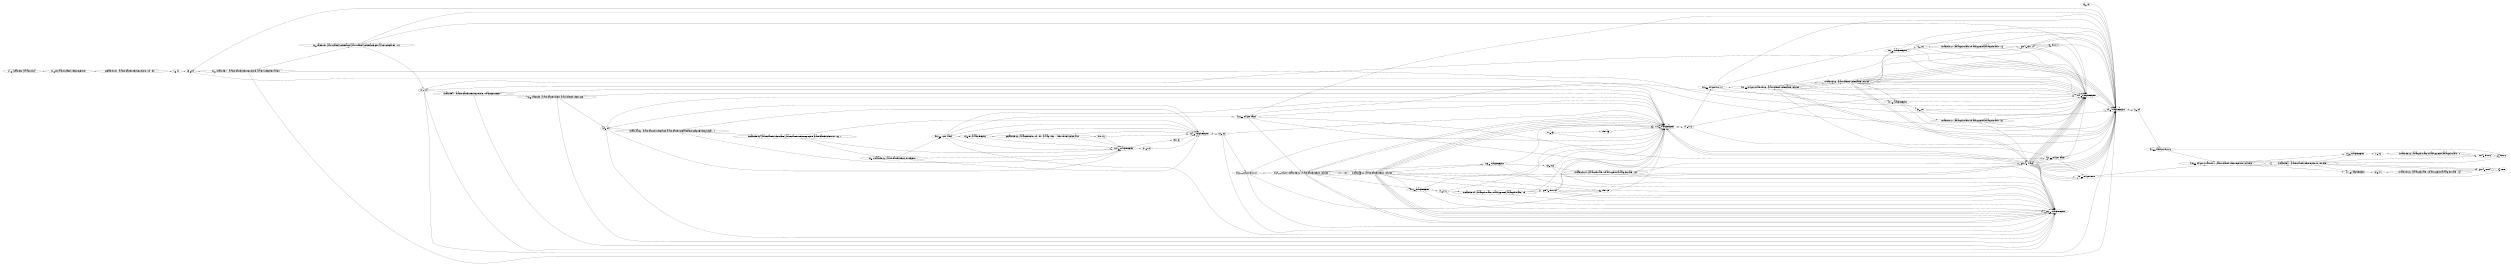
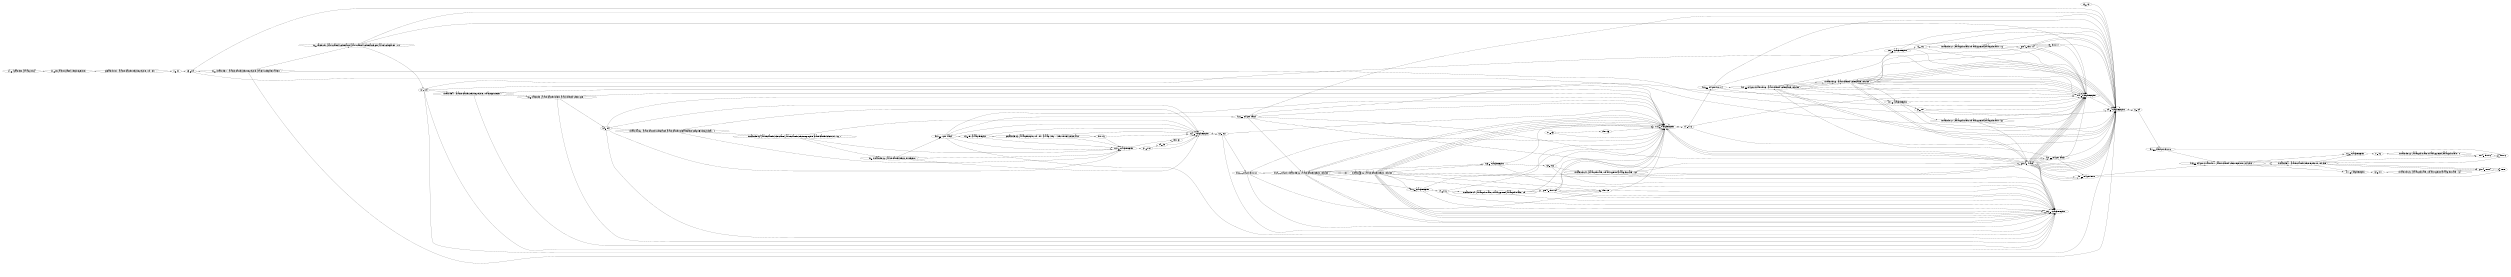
  digraph {
    fontname="DejaVu Serif"
    rankdir=LR
    node [fontname="DejaVu Serif"]
    edge [fontname="DejaVu Serif"]
    "r24 := @parameter0: java.lang.String[]"
    "$r0 = new javaT.nio.channels.Selector.ByteServer"
    "specialinvoke $r0.<javaT.nio.channels.Selector.ByteServer: void <init>()>()"
    "r1 = $r0"
    "r25 = null"
    "$r2 = virtualinvoke r1.<javaT.nio.channels.Selector.ByteServer: java.net.SocketAddress address()>()"
    "$r10 := @caughtexception"
    "$r9 := @caughtexception"
    "r26 = staticinvoke <java.nio.channels.SocketChannel: java.nio.channels.SocketChannel open(java.net.SocketAddress)>($r2)"
    "r8 = $r9"
    "r27 = null"
    "virtualinvoke r1.<javaT.nio.channels.Selector.ByteServer: void acceptConnection()>()"
    "$r16 := @caughtexception"
    "$r15 := @caughtexception"
    "r28 = staticinvoke <java.nio.channels.Selector: java.nio.channels.Selector open()>()"
    "r14 = $r15"
    "r29 = null"
    "virtualinvoke r26.<java.nio.channels.SocketChannel: java.nio.channels.SelectableChannel configureBlocking(boolean)>(0)"
    "$r22 := @caughtexception"
    "$r21 := @caughtexception"
    "virtualinvoke r26.<java.nio.channels.SocketChannel: java.nio.channels.SelectionKey register(java.nio.channels.Selector,int)>(r28, 1)"
    "r31 = $r22"
    "throw r31"
    "r20 = $r21"
    "$i0 = virtualinvoke r28.<java.nio.channels.Selector: int selectNow()>()"
    "if $i0 == 0 goto (branch)"
    "$r5 = new java.lang.Exception"
    "if r28 == null goto (branch)"
    "specialinvoke $r5.<java.lang.Exception: void <init>(java.lang.String)>(\"Select returned nonzero value\")"
    "if r29 == null goto virtualinvoke r28.<java.nio.channels.Selector: void close()>()"
    n31 [label="if r21 == null goto (branch)"]
    "throw $r5"
    "virtualinvoke r28.<java.nio.channels.Selector: void close()>()"
    "$r23 := @caughtexception"
    "$r18 := @caughtexception"
    "if r1 == null goto return"
    "if r27 == null goto virtualinvoke r26.<java.nio.channels.SocketChannel: void close()>()"
    "goto [?= (branch)]"
    "goto [?= throw r20]"
    "throw r20"
    "r30 = $r23"
    "r19 = $r18"
    "if r25 == null goto virtualinvoke r1.<javaT.nio.channels.Selector.ByteServer: void close()>()"
    return
    "virtualinvoke r29.<java.lang.Throwable: void addSuppressed(java.lang.Throwable)>(r30)"
+   "r29 = r31"
    "if r28 == null goto throw r20"
    "virtualinvoke r29.<java.lang.Throwable: void addSuppressed(java.lang.Throwable)>(r19)"
    "virtualinvoke r26.<java.nio.channels.SocketChannel: void close()>()"
    "$r17 := @caughtexception"
    "$r12 := @caughtexception"
    "goto [?= throw r14]"
    "throw r14"
    "r32 = $r17"
    "r13 = $r12"
    "virtualinvoke r27.<java.lang.Throwable: void addSuppressed(java.lang.Throwable)>(r32)"
    "r27 = r33"
    "throw r33"
    "if r26 == null goto throw r14"
    "virtualinvoke r27.<java.lang.Throwable: void addSuppressed(java.lang.Throwable)>(r13)"
    "virtualinvoke r1.<javaT.nio.channels.Selector.ByteServer: void close()>()"
    "$r11 := @caughtexception"
    "$r6 := @caughtexception"
    "goto [?= return]"
    "goto [?= throw r8]"
    "throw r8"
    "r34 = $r11"
    "r7 = $r6"
    "virtualinvoke r25.<java.lang.Throwable: void addSuppressed(java.lang.Throwable)>(r34)"
    n70 [label="r25 = r37"]
    n71 [label="if r1 == branch goto throw r8"]
    "virtualinvoke r25.<java.lang.Throwable: void addSuppressed(java.lang.Throwable)>(r7)"
    "r24 := @parameter0: java.lang.String[]" -> "$r0 = new javaT.nio.channels.Selector.ByteServer"
    "$r0 = new javaT.nio.channels.Selector.ByteServer" -> "specialinvoke $r0.<javaT.nio.channels.Selector.ByteServer: void <init>()>()"
    "specialinvoke $r0.<javaT.nio.channels.Selector.ByteServer: void <init>()>()" -> "r1 = $r0"
    "r1 = $r0" -> "r25 = null"
    "r25 = null" -> "$r2 = virtualinvoke r1.<javaT.nio.channels.Selector.ByteServer: java.net.SocketAddress address()>()"
    "r25 = null" -> "$r10 := @caughtexception"
    "r25 = null" -> "$r9 := @caughtexception"
    "$r2 = virtualinvoke r1.<javaT.nio.channels.Selector.ByteServer: java.net.SocketAddress address()>()" -> "$r10 := @caughtexception"
    "$r2 = virtualinvoke r1.<javaT.nio.channels.Selector.ByteServer: java.net.SocketAddress address()>()" -> "$r9 := @caughtexception"
    "$r2 = virtualinvoke r1.<javaT.nio.channels.Selector.ByteServer: java.net.SocketAddress address()>()" -> "r26 = staticinvoke <java.nio.channels.SocketChannel: java.nio.channels.SocketChannel open(java.net.SocketAddress)>($r2)"
    "$r10 := @caughtexception" -> "$r9 := @caughtexception"
    "$r9 := @caughtexception" -> "$r9 := @caughtexception"
    "$r9 := @caughtexception" -> "r8 = $r9"
    "r26 = staticinvoke <java.nio.channels.SocketChannel: java.nio.channels.SocketChannel open(java.net.SocketAddress)>($r2)" -> "$r10 := @caughtexception"
    "r26 = staticinvoke <java.nio.channels.SocketChannel: java.nio.channels.SocketChannel open(java.net.SocketAddress)>($r2)" -> "$r9 := @caughtexception"
    "r26 = staticinvoke <java.nio.channels.SocketChannel: java.nio.channels.SocketChannel open(java.net.SocketAddress)>($r2)" -> "r27 = null"
    "r8 = $r9" -> "$r9 := @caughtexception"
    "r8 = $r9" -> n71
    "r27 = null" -> "$r10 := @caughtexception"
    "r27 = null" -> "$r9 := @caughtexception"
    "r27 = null" -> "virtualinvoke r1.<javaT.nio.channels.Selector.ByteServer: void acceptConnection()>()"
    "r27 = null" -> "$r16 := @caughtexception"
    "r27 = null" -> "$r15 := @caughtexception"
    "virtualinvoke r1.<javaT.nio.channels.Selector.ByteServer: void acceptConnection()>()" -> "$r16 := @caughtexception"
    "virtualinvoke r1.<javaT.nio.channels.Selector.ByteServer: void acceptConnection()>()" -> "$r15 := @caughtexception"
    "virtualinvoke r1.<javaT.nio.channels.Selector.ByteServer: void acceptConnection()>()" -> "r28 = staticinvoke <java.nio.channels.Selector: java.nio.channels.Selector open()>()"
    "$r15 := @caughtexception" -> "$r15 := @caughtexception"
    "$r15 := @caughtexception" -> "r14 = $r15"
    "r28 = staticinvoke <java.nio.channels.Selector: java.nio.channels.Selector open()>()" -> "$r16 := @caughtexception"
    "r28 = staticinvoke <java.nio.channels.Selector: java.nio.channels.Selector open()>()" -> "$r15 := @caughtexception"
    "r28 = staticinvoke <java.nio.channels.Selector: java.nio.channels.Selector open()>()" -> "r29 = null"
    "r14 = $r15" -> "$r10 := @caughtexception"
    "r14 = $r15" -> "$r9 := @caughtexception"
    "r14 = $r15" -> "$r15 := @caughtexception"
    "r14 = $r15" -> "if r26 == null goto throw r14"
    "r29 = null" -> "$r16 := @caughtexception"
    "r29 = null" -> "$r15 := @caughtexception"
    "r29 = null" -> "virtualinvoke r26.<java.nio.channels.SocketChannel: java.nio.channels.SelectableChannel configureBlocking(boolean)>(0)"
    "r29 = null" -> "$r22 := @caughtexception"
    "r29 = null" -> "$r21 := @caughtexception"
    "virtualinvoke r26.<java.nio.channels.SocketChannel: java.nio.channels.SelectableChannel configureBlocking(boolean)>(0)" -> "$r22 := @caughtexception"
    "virtualinvoke r26.<java.nio.channels.SocketChannel: java.nio.channels.SelectableChannel configureBlocking(boolean)>(0)" -> "$r21 := @caughtexception"
    "virtualinvoke r26.<java.nio.channels.SocketChannel: java.nio.channels.SelectableChannel configureBlocking(boolean)>(0)" -> "virtualinvoke r26.<java.nio.channels.SocketChannel: java.nio.channels.SelectionKey register(java.nio.channels.Selector,int)>(r28, 1)"
    "$r22 := @caughtexception" -> "r31 = $r22"
    "$r22 := @caughtexception" -> "throw r31"
    "$r21 := @caughtexception" -> "$r21 := @caughtexception"
    "$r21 := @caughtexception" -> "r20 = $r21"
    "virtualinvoke r26.<java.nio.channels.SocketChannel: java.nio.channels.SelectionKey register(java.nio.channels.Selector,int)>(r28, 1)" -> "$r22 := @caughtexception"
    "virtualinvoke r26.<java.nio.channels.SocketChannel: java.nio.channels.SelectionKey register(java.nio.channels.Selector,int)>(r28, 1)" -> "$r21 := @caughtexception"
    "virtualinvoke r26.<java.nio.channels.SocketChannel: java.nio.channels.SelectionKey register(java.nio.channels.Selector,int)>(r28, 1)" -> "$i0 = virtualinvoke r28.<java.nio.channels.Selector: int selectNow()>()"
    "r31 = $r22" -> "$r21 := @caughtexception"
+   "r31 = $r22" -> "r29 = r31"
    "throw r31" -> "$r21 := @caughtexception"
    "r20 = $r21" -> "$r16 := @caughtexception"
    "r20 = $r21" -> "$r15 := @caughtexception"
    "r20 = $r21" -> "$r21 := @caughtexception"
    "r20 = $r21" -> "if r28 == null goto throw r20"
    "$i0 = virtualinvoke r28.<java.nio.channels.Selector: int selectNow()>()" -> "$r22 := @caughtexception"
    "$i0 = virtualinvoke r28.<java.nio.channels.Selector: int selectNow()>()" -> "$r21 := @caughtexception"
    "$i0 = virtualinvoke r28.<java.nio.channels.Selector: int selectNow()>()" -> "if $i0 == 0 goto (branch)"
    "if $i0 == 0 goto (branch)" -> "$r16 := @caughtexception"
    "if $i0 == 0 goto (branch)" -> "$r15 := @caughtexception"
    "if $i0 == 0 goto (branch)" -> "$r22 := @caughtexception"
    "if $i0 == 0 goto (branch)" -> "$r21 := @caughtexception"
    "if $i0 == 0 goto (branch)" -> "$r5 = new java.lang.Exception"
    "if $i0 == 0 goto (branch)" -> "if r28 == null goto (branch)"
    "$r5 = new java.lang.Exception" -> "$r22 := @caughtexception"
    "$r5 = new java.lang.Exception" -> "$r21 := @caughtexception"
    "$r5 = new java.lang.Exception" -> "specialinvoke $r5.<java.lang.Exception: void <init>(java.lang.String)>(\"Select returned nonzero value\")"
    "if r28 == null goto (branch)" -> "$r10 := @caughtexception"
    "if r28 == null goto (branch)" -> "$r9 := @caughtexception"
    "if r28 == null goto (branch)" -> "$r16 := @caughtexception"
    "if r28 == null goto (branch)" -> "$r15 := @caughtexception"
    "if r28 == null goto (branch)" -> "if r29 == null goto virtualinvoke r28.<java.nio.channels.Selector: void close()>()"
    "if r28 == null goto (branch)" -> n31
    "specialinvoke $r5.<java.lang.Exception: void <init>(java.lang.String)>(\"Select returned nonzero value\")" -> "$r22 := @caughtexception"
    "specialinvoke $r5.<java.lang.Exception: void <init>(java.lang.String)>(\"Select returned nonzero value\")" -> "$r21 := @caughtexception"
    "specialinvoke $r5.<java.lang.Exception: void <init>(java.lang.String)>(\"Select returned nonzero value\")" -> "throw $r5"
    "if r29 == null goto virtualinvoke r28.<java.nio.channels.Selector: void close()>()" -> "$r16 := @caughtexception"
    "if r29 == null goto virtualinvoke r28.<java.nio.channels.Selector: void close()>()" -> "$r16 := @caughtexception"
    "if r29 == null goto virtualinvoke r28.<java.nio.channels.Selector: void close()>()" -> "$r15 := @caughtexception"
    "if r29 == null goto virtualinvoke r28.<java.nio.channels.Selector: void close()>()" -> "$r15 := @caughtexception"
    "if r29 == null goto virtualinvoke r28.<java.nio.channels.Selector: void close()>()" -> "virtualinvoke r28.<java.nio.channels.Selector: void close()>()"
    "if r29 == null goto virtualinvoke r28.<java.nio.channels.Selector: void close()>()" -> "virtualinvoke r28.<java.nio.channels.Selector: void close()>()"
    "if r29 == null goto virtualinvoke r28.<java.nio.channels.Selector: void close()>()" -> "virtualinvoke r28.<java.nio.channels.Selector: void close()>()"
    "if r29 == null goto virtualinvoke r28.<java.nio.channels.Selector: void close()>()" -> "virtualinvoke r28.<java.nio.channels.Selector: void close()>()"
    "if r29 == null goto virtualinvoke r28.<java.nio.channels.Selector: void close()>()" -> "$r23 := @caughtexception"
    "if r29 == null goto virtualinvoke r28.<java.nio.channels.Selector: void close()>()" -> "$r18 := @caughtexception"
    n31 -> "$r10 := @caughtexception"
    n31 -> "$r9 := @caughtexception"
    n31 -> "if r1 == null goto return"
    n31 -> "if r27 == null goto virtualinvoke r26.<java.nio.channels.SocketChannel: void close()>()"
    "throw $r5" -> "$r22 := @caughtexception"
    "throw $r5" -> "$r21 := @caughtexception"
    "virtualinvoke r28.<java.nio.channels.Selector: void close()>()" -> "$r16 := @caughtexception"
    "virtualinvoke r28.<java.nio.channels.Selector: void close()>()" -> "$r16 := @caughtexception"
    "virtualinvoke r28.<java.nio.channels.Selector: void close()>()" -> "$r16 := @caughtexception"
    "virtualinvoke r28.<java.nio.channels.Selector: void close()>()" -> "$r16 := @caughtexception"
    "virtualinvoke r28.<java.nio.channels.Selector: void close()>()" -> "$r15 := @caughtexception"
    "virtualinvoke r28.<java.nio.channels.Selector: void close()>()" -> "$r15 := @caughtexception"
    "virtualinvoke r28.<java.nio.channels.Selector: void close()>()" -> "$r15 := @caughtexception"
    "virtualinvoke r28.<java.nio.channels.Selector: void close()>()" -> "$r15 := @caughtexception"
    "virtualinvoke r28.<java.nio.channels.Selector: void close()>()" -> "$r23 := @caughtexception"
    "virtualinvoke r28.<java.nio.channels.Selector: void close()>()" -> "$r18 := @caughtexception"
    "virtualinvoke r28.<java.nio.channels.Selector: void close()>()" -> "goto [?= (branch)]"
    "virtualinvoke r28.<java.nio.channels.Selector: void close()>()" -> "goto [?= (branch)]"
    "virtualinvoke r28.<java.nio.channels.Selector: void close()>()" -> "goto [?= throw r20]"
    "virtualinvoke r28.<java.nio.channels.Selector: void close()>()" -> "throw r20"
    "$r23 := @caughtexception" -> "$r16 := @caughtexception"
    "$r23 := @caughtexception" -> "$r15 := @caughtexception"
    "$r23 := @caughtexception" -> "r30 = $r23"
    "$r18 := @caughtexception" -> "$r16 := @caughtexception"
    "$r18 := @caughtexception" -> "$r15 := @caughtexception"
    "$r18 := @caughtexception" -> "r19 = $r18"
    "if r1 == null goto return" -> "if r25 == null goto virtualinvoke r1.<javaT.nio.channels.Selector.ByteServer: void close()>()"
    "if r1 == null goto return" -> return
    "if r27 == null goto virtualinvoke r26.<java.nio.channels.SocketChannel: void close()>()" -> "$r10 := @caughtexception"
    "if r27 == null goto virtualinvoke r26.<java.nio.channels.SocketChannel: void close()>()" -> "$r10 := @caughtexception"
    "if r27 == null goto virtualinvoke r26.<java.nio.channels.SocketChannel: void close()>()" -> "$r9 := @caughtexception"
    "if r27 == null goto virtualinvoke r26.<java.nio.channels.SocketChannel: void close()>()" -> "$r9 := @caughtexception"
    "if r27 == null goto virtualinvoke r26.<java.nio.channels.SocketChannel: void close()>()" -> "virtualinvoke r26.<java.nio.channels.SocketChannel: void close()>()"
    "if r27 == null goto virtualinvoke r26.<java.nio.channels.SocketChannel: void close()>()" -> "virtualinvoke r26.<java.nio.channels.SocketChannel: void close()>()"
    "if r27 == null goto virtualinvoke r26.<java.nio.channels.SocketChannel: void close()>()" -> "virtualinvoke r26.<java.nio.channels.SocketChannel: void close()>()"
    "if r27 == null goto virtualinvoke r26.<java.nio.channels.SocketChannel: void close()>()" -> "virtualinvoke r26.<java.nio.channels.SocketChannel: void close()>()"
    "if r27 == null goto virtualinvoke r26.<java.nio.channels.SocketChannel: void close()>()" -> "$r17 := @caughtexception"
    "if r27 == null goto virtualinvoke r26.<java.nio.channels.SocketChannel: void close()>()" -> "$r12 := @caughtexception"
    "goto [?= (branch)]" -> "$r10 := @caughtexception"
    "goto [?= (branch)]" -> "$r10 := @caughtexception"
    "goto [?= (branch)]" -> "$r10 := @caughtexception"
    "goto [?= (branch)]" -> "$r10 := @caughtexception"
    "goto [?= (branch)]" -> "$r10 := @caughtexception"
    "goto [?= (branch)]" -> "$r10 := @caughtexception"
    "goto [?= (branch)]" -> "$r9 := @caughtexception"
    "goto [?= (branch)]" -> "$r9 := @caughtexception"
    "goto [?= (branch)]" -> "$r9 := @caughtexception"
    "goto [?= (branch)]" -> "$r9 := @caughtexception"
    "goto [?= (branch)]" -> "$r9 := @caughtexception"
    "goto [?= (branch)]" -> "$r9 := @caughtexception"
    "goto [?= (branch)]" -> "$r16 := @caughtexception"
    "goto [?= (branch)]" -> "$r16 := @caughtexception"
    "goto [?= (branch)]" -> "$r16 := @caughtexception"
    "goto [?= (branch)]" -> "$r15 := @caughtexception"
    "goto [?= (branch)]" -> "$r15 := @caughtexception"
    "goto [?= (branch)]" -> "$r15 := @caughtexception"
    "goto [?= (branch)]" -> n31
    "goto [?= (branch)]" -> n31
    "goto [?= (branch)]" -> n31
    "goto [?= (branch)]" -> "if r1 == null goto return"
    "goto [?= (branch)]" -> "if r1 == null goto return"
    "goto [?= (branch)]" -> "if r1 == null goto return"
    "goto [?= throw r20]" -> "$r16 := @caughtexception"
    "goto [?= throw r20]" -> "$r16 := @caughtexception"
    "goto [?= throw r20]" -> "$r15 := @caughtexception"
    "goto [?= throw r20]" -> "$r15 := @caughtexception"
    "goto [?= throw r20]" -> "throw r20"
    "goto [?= throw r20]" -> "throw r20"
    "throw r20" -> "$r16 := @caughtexception"
    "throw r20" -> "$r15 := @caughtexception"
    "r30 = $r23" -> "$r16 := @caughtexception"
    "r30 = $r23" -> "$r15 := @caughtexception"
    "r30 = $r23" -> "virtualinvoke r29.<java.lang.Throwable: void addSuppressed(java.lang.Throwable)>(r30)"
    "r19 = $r18" -> "$r16 := @caughtexception"
    "r19 = $r18" -> "$r15 := @caughtexception"
    "r19 = $r18" -> "virtualinvoke r29.<java.lang.Throwable: void addSuppressed(java.lang.Throwable)>(r19)"
    "if r25 == null goto virtualinvoke r1.<javaT.nio.channels.Selector.ByteServer: void close()>()" -> "virtualinvoke r1.<javaT.nio.channels.Selector.ByteServer: void close()>()"
    "if r25 == null goto virtualinvoke r1.<javaT.nio.channels.Selector.ByteServer: void close()>()" -> "virtualinvoke r1.<javaT.nio.channels.Selector.ByteServer: void close()>()"
    "if r25 == null goto virtualinvoke r1.<javaT.nio.channels.Selector.ByteServer: void close()>()" -> "virtualinvoke r1.<javaT.nio.channels.Selector.ByteServer: void close()>()"
    "if r25 == null goto virtualinvoke r1.<javaT.nio.channels.Selector.ByteServer: void close()>()" -> "virtualinvoke r1.<javaT.nio.channels.Selector.ByteServer: void close()>()"
    "if r25 == null goto virtualinvoke r1.<javaT.nio.channels.Selector.ByteServer: void close()>()" -> "$r11 := @caughtexception"
    "if r25 == null goto virtualinvoke r1.<javaT.nio.channels.Selector.ByteServer: void close()>()" -> "$r6 := @caughtexception"
    "virtualinvoke r29.<java.lang.Throwable: void addSuppressed(java.lang.Throwable)>(r30)" -> "$r16 := @caughtexception"
    "virtualinvoke r29.<java.lang.Throwable: void addSuppressed(java.lang.Throwable)>(r30)" -> "$r15 := @caughtexception"
    "virtualinvoke r29.<java.lang.Throwable: void addSuppressed(java.lang.Throwable)>(r30)" -> "goto [?= (branch)]"
+   "r29 = r31" -> "$r21 := @caughtexception"
+   "r29 = r31" -> "throw r31"
    "if r28 == null goto throw r20" -> "$r16 := @caughtexception"
    "if r28 == null goto throw r20" -> "$r15 := @caughtexception"
    "if r28 == null goto throw r20" -> "if r29 == null goto virtualinvoke r28.<java.nio.channels.Selector: void close()>()"
    "if r28 == null goto throw r20" -> "throw r20"
    "virtualinvoke r29.<java.lang.Throwable: void addSuppressed(java.lang.Throwable)>(r19)" -> "$r16 := @caughtexception"
    "virtualinvoke r29.<java.lang.Throwable: void addSuppressed(java.lang.Throwable)>(r19)" -> "$r15 := @caughtexception"
    "virtualinvoke r29.<java.lang.Throwable: void addSuppressed(java.lang.Throwable)>(r19)" -> "goto [?= throw r20]"
    "virtualinvoke r26.<java.nio.channels.SocketChannel: void close()>()" -> "$r10 := @caughtexception"
    "virtualinvoke r26.<java.nio.channels.SocketChannel: void close()>()" -> "$r10 := @caughtexception"
    "virtualinvoke r26.<java.nio.channels.SocketChannel: void close()>()" -> "$r10 := @caughtexception"
    "virtualinvoke r26.<java.nio.channels.SocketChannel: void close()>()" -> "$r10 := @caughtexception"
    "virtualinvoke r26.<java.nio.channels.SocketChannel: void close()>()" -> "$r9 := @caughtexception"
    "virtualinvoke r26.<java.nio.channels.SocketChannel: void close()>()" -> "$r9 := @caughtexception"
    "virtualinvoke r26.<java.nio.channels.SocketChannel: void close()>()" -> "$r9 := @caughtexception"
    "virtualinvoke r26.<java.nio.channels.SocketChannel: void close()>()" -> "$r9 := @caughtexception"
    "virtualinvoke r26.<java.nio.channels.SocketChannel: void close()>()" -> "goto [?= (branch)]"
    "virtualinvoke r26.<java.nio.channels.SocketChannel: void close()>()" -> "goto [?= (branch)]"
    "virtualinvoke r26.<java.nio.channels.SocketChannel: void close()>()" -> "$r17 := @caughtexception"
    "virtualinvoke r26.<java.nio.channels.SocketChannel: void close()>()" -> "$r12 := @caughtexception"
    "virtualinvoke r26.<java.nio.channels.SocketChannel: void close()>()" -> "goto [?= throw r14]"
    "virtualinvoke r26.<java.nio.channels.SocketChannel: void close()>()" -> "throw r14"
    "$r17 := @caughtexception" -> "$r10 := @caughtexception"
    "$r17 := @caughtexception" -> "$r9 := @caughtexception"
    "$r17 := @caughtexception" -> "r32 = $r17"
    "$r12 := @caughtexception" -> "$r10 := @caughtexception"
    "$r12 := @caughtexception" -> "$r9 := @caughtexception"
    "$r12 := @caughtexception" -> "r13 = $r12"
    "goto [?= throw r14]" -> "$r10 := @caughtexception"
    "goto [?= throw r14]" -> "$r10 := @caughtexception"
    "goto [?= throw r14]" -> "$r9 := @caughtexception"
    "goto [?= throw r14]" -> "$r9 := @caughtexception"
    "goto [?= throw r14]" -> "throw r14"
    "goto [?= throw r14]" -> "throw r14"
    "throw r14" -> "$r10 := @caughtexception"
    "throw r14" -> "$r9 := @caughtexception"
    "r32 = $r17" -> "$r10 := @caughtexception"
    "r32 = $r17" -> "$r9 := @caughtexception"
    "r32 = $r17" -> "virtualinvoke r27.<java.lang.Throwable: void addSuppressed(java.lang.Throwable)>(r32)"
    "r13 = $r12" -> "$r10 := @caughtexception"
    "r13 = $r12" -> "$r9 := @caughtexception"
    "r13 = $r12" -> "virtualinvoke r27.<java.lang.Throwable: void addSuppressed(java.lang.Throwable)>(r13)"
    "virtualinvoke r27.<java.lang.Throwable: void addSuppressed(java.lang.Throwable)>(r32)" -> "$r10 := @caughtexception"
    "virtualinvoke r27.<java.lang.Throwable: void addSuppressed(java.lang.Throwable)>(r32)" -> "$r9 := @caughtexception"
    "virtualinvoke r27.<java.lang.Throwable: void addSuppressed(java.lang.Throwable)>(r32)" -> "goto [?= (branch)]"
    "r27 = r33" -> "$r15 := @caughtexception"
    "r27 = r33" -> "throw r33"
    "throw r33" -> "$r15 := @caughtexception"
    "if r26 == null goto throw r14" -> "$r10 := @caughtexception"
    "if r26 == null goto throw r14" -> "$r9 := @caughtexception"
    "if r26 == null goto throw r14" -> "if r27 == null goto virtualinvoke r26.<java.nio.channels.SocketChannel: void close()>()"
    "if r26 == null goto throw r14" -> "throw r14"
    "virtualinvoke r27.<java.lang.Throwable: void addSuppressed(java.lang.Throwable)>(r13)" -> "$r10 := @caughtexception"
    "virtualinvoke r27.<java.lang.Throwable: void addSuppressed(java.lang.Throwable)>(r13)" -> "$r9 := @caughtexception"
    "virtualinvoke r27.<java.lang.Throwable: void addSuppressed(java.lang.Throwable)>(r13)" -> "goto [?= throw r14]"
    "virtualinvoke r1.<javaT.nio.channels.Selector.ByteServer: void close()>()" -> "$r11 := @caughtexception"
    "virtualinvoke r1.<javaT.nio.channels.Selector.ByteServer: void close()>()" -> "$r6 := @caughtexception"
    "virtualinvoke r1.<javaT.nio.channels.Selector.ByteServer: void close()>()" -> "goto [?= return]"
    "virtualinvoke r1.<javaT.nio.channels.Selector.ByteServer: void close()>()" -> "goto [?= return]"
    "virtualinvoke r1.<javaT.nio.channels.Selector.ByteServer: void close()>()" -> "goto [?= throw r8]"
    "virtualinvoke r1.<javaT.nio.channels.Selector.ByteServer: void close()>()" -> "throw r8"
    "$r11 := @caughtexception" -> "r34 = $r11"
    "$r6 := @caughtexception" -> "r7 = $r6"
    "goto [?= return]" -> return
    "goto [?= return]" -> return
    "goto [?= return]" -> return
    "goto [?= throw r8]" -> "throw r8"
    "goto [?= throw r8]" -> "throw r8"
    "r34 = $r11" -> "virtualinvoke r25.<java.lang.Throwable: void addSuppressed(java.lang.Throwable)>(r34)"
    "r7 = $r6" -> "virtualinvoke r25.<java.lang.Throwable: void addSuppressed(java.lang.Throwable)>(r7)"
    "virtualinvoke r25.<java.lang.Throwable: void addSuppressed(java.lang.Throwable)>(r34)" -> "goto [?= return]"
    n70 -> "$r9 := @caughtexception"
    n71 -> "if r25 == null goto virtualinvoke r1.<javaT.nio.channels.Selector.ByteServer: void close()>()"
    n71 -> "throw r8"
    "virtualinvoke r25.<java.lang.Throwable: void addSuppressed(java.lang.Throwable)>(r7)" -> "goto [?= throw r8]"
  }
